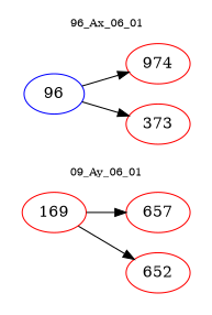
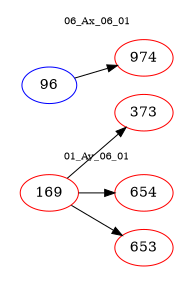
  digraph {
    rankdir=LR
    node [color=red]
    edge [color=black]
    n1 [color=blue label=96]
    n2 [label=373]
    n3 [label=974]
    n4 [label=169]
-   n5 [label=652]
-   n6 [label=657]
+   n5 [label=653]
+   n6 [label=654]
    subgraph cluster_1 {
      color=white
      fontsize=10
-     label="96_Ax_06_01"
+     label="06_Ax_06_01"
      n1
      n2
      n3
    }
    subgraph cluster_2 {
      color=white
      fontsize=10
-     label="09_Ay_06_01"
+     label="01_Ay_06_01"
      n4
      n5
      n6
    }
-   n1 -> n2
+   n4 -> n2
    n1 -> n3
    n4 -> n5
    n4 -> n6
  }
